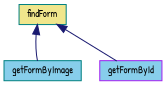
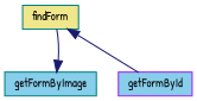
  digraph {
    fontname="Patrick Hand"
    rankdir=TB
    node [color=teal fillcolor=skyblue fontname="Patrick Hand" fontsize=10 shape=record style=filled]
    edge [color=midnightblue dir=back fontname="Patrick Hand" fontsize=10 labelfontname=Helvetica labelfontsize=10 style=solid]
    n1 [fillcolor=khaki fontcolor=black height=0.2 label=findForm width=0.4]
    n2 [height=0.2 label=getFormByImage width=0.4]
    n3 [color=purple height=0.2 label=getFormById width=0.4]
-   n1 -> n2
+   n2 -> n1
    n1 -> n3
  }
